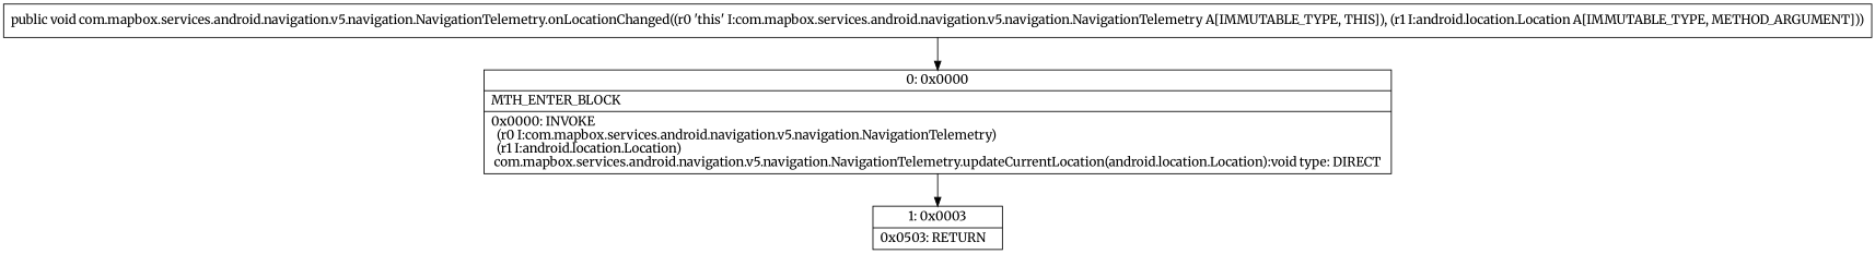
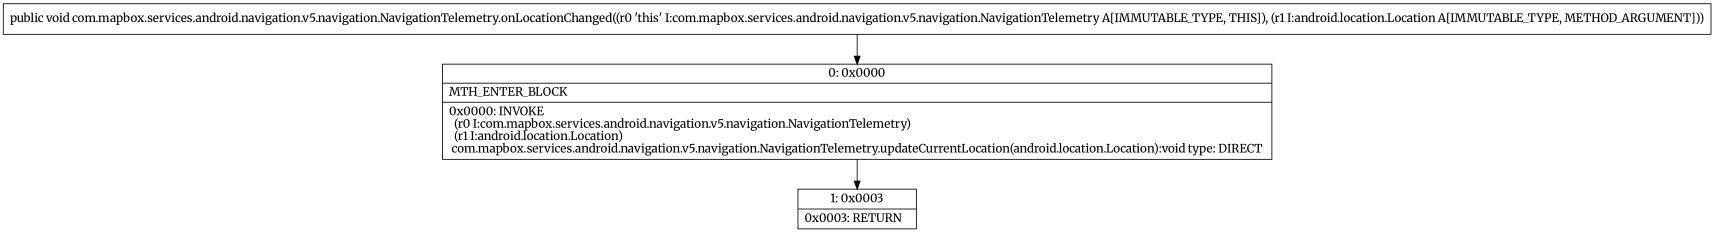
  digraph {
    fontname=Merriweather
    node [shape=record fontname=Merriweather]
    edge [fontname=Merriweather]
    n1 [label="{0\:\ 0x0000|MTH_ENTER_BLOCK\l|0x0000: INVOKE  \l  (r0 I:com.mapbox.services.android.navigation.v5.navigation.NavigationTelemetry)\l  (r1 I:android.location.Location)\l com.mapbox.services.android.navigation.v5.navigation.NavigationTelemetry.updateCurrentLocation(android.location.Location):void type: DIRECT \l}"]
-   n2 [label="{1\:\ 0x0003|0x0503: RETURN   \l}"]
+   n2 [label="{1\:\ 0x0003|0x0003: RETURN   \l}"]
    n3 [label="{public void com.mapbox.services.android.navigation.v5.navigation.NavigationTelemetry.onLocationChanged((r0 'this' I:com.mapbox.services.android.navigation.v5.navigation.NavigationTelemetry A[IMMUTABLE_TYPE, THIS]), (r1 I:android.location.Location A[IMMUTABLE_TYPE, METHOD_ARGUMENT])) }"]
    n1 -> n2
    n3 -> n1
  }
